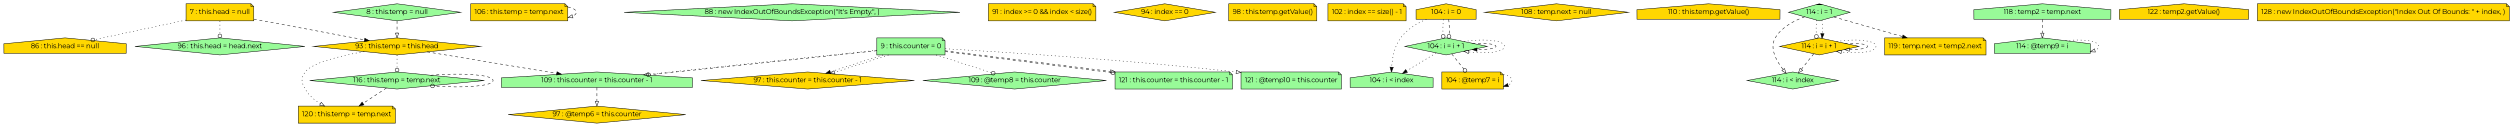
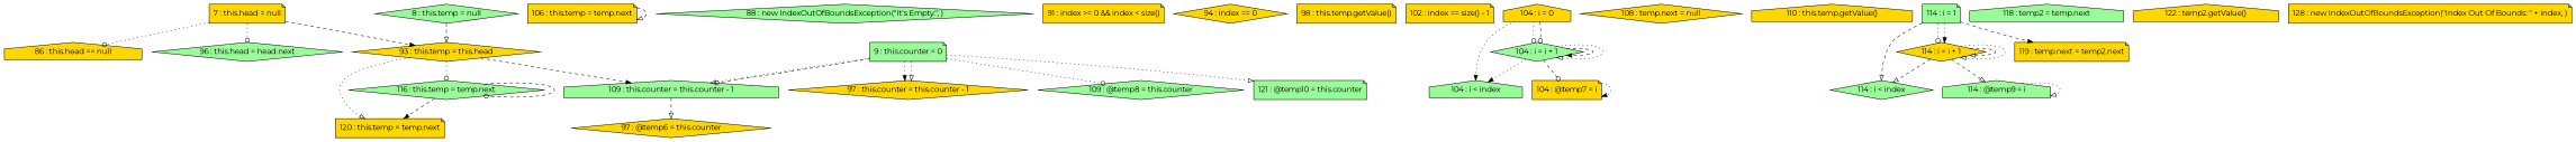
  digraph {
    fontname=Montserrat
    node [fillcolor=gold fontname=Montserrat shape=note style=filled]
    edge [arrowhead=onormal fontname=Montserrat style=dotted]
    "86 : this.head == null" [shape=house]
    "7 : this.head = null"
    "93 : this.temp = this.head" [shape=diamond]
    "96 : this.head = head.next" [fillcolor=palegreen shape=diamond]
    "120 : this.temp = temp.next"
    "116 : this.temp = temp.next" [fillcolor=palegreen shape=diamond]
    "109 : this.counter = this.counter - 1" [fillcolor=palegreen shape=house]
    "106 : this.temp = temp.next"
    "8 : this.temp = null" [fillcolor=palegreen shape=diamond]
    "9 : this.counter = 0" [fillcolor=palegreen]
    "97 : this.counter = this.counter - 1" [shape=diamond]
    "109 : @temp8 = this.counter" [fillcolor=palegreen shape=diamond]
-   "121 : this.counter = this.counter - 1" [fillcolor=palegreen]
    "121 : @temp10 = this.counter" [fillcolor=palegreen]
    "97 : @temp6 = this.counter" [shape=diamond]
    "88 : new IndexOutOfBoundsException(\"It's Empty.\", )" [fillcolor=palegreen shape=diamond]
    "91 : index >= 0 && index < size()"
    "94 : index == 0" [shape=diamond]
    "98 : this.temp.getValue()"
    "102 : index == size() - 1"
    "104 : i = 0" [shape=house]
    "104 : i < index" [fillcolor=palegreen shape=house]
    "104 : i = i + 1" [fillcolor=palegreen shape=diamond]
    "104 : @temp7 = i"
    "108 : temp.next = null" [shape=diamond]
    "110 : this.temp.getValue()" [shape=house]
-   "114 : i = 1" [fillcolor=palegreen shape=diamond]
+   "114 : i = 1" [fillcolor=palegreen]
    "114 : i < index" [fillcolor=palegreen shape=diamond]
    "114 : i = i + 1" [shape=diamond]
    "119 : temp.next = temp2.next"
    "114 : @temp9 = i" [fillcolor=palegreen shape=house]
    "118 : temp2 = temp.next" [fillcolor=palegreen shape=house]
    "122 : temp2.getValue()" [shape=house]
    "128 : new IndexOutOfBoundsException(\"Index Out Of Bounds: \" + index, )"
    "7 : this.head = null" -> "86 : this.head == null" [arrowhead=odot]
    "7 : this.head = null" -> "93 : this.temp = this.head" [arrowhead=normal style=dashed]
    "7 : this.head = null" -> "96 : this.head = head.next" [arrowhead=odot]
    "93 : this.temp = this.head" -> "120 : this.temp = temp.next"
    "93 : this.temp = this.head" -> "116 : this.temp = temp.next" [arrowhead=odot]
    "93 : this.temp = this.head" -> "109 : this.counter = this.counter - 1" [arrowhead=normal style=dashed]
    "116 : this.temp = temp.next" -> "120 : this.temp = temp.next" [arrowhead=normal style=dashed]
    "116 : this.temp = temp.next" -> "116 : this.temp = temp.next" [arrowhead=odot style=dashed]
    "109 : this.counter = this.counter - 1" -> "97 : @temp6 = this.counter" [style=dashed]
    "106 : this.temp = temp.next" -> "106 : this.temp = temp.next" [style=dashed]
    "8 : this.temp = null" -> "93 : this.temp = this.head" [style=dashed]
    "9 : this.counter = 0" -> "109 : this.counter = this.counter - 1"
    "9 : this.counter = 0" -> "109 : this.counter = this.counter - 1" [arrowhead=odot style=dashed]
    "9 : this.counter = 0" -> "97 : this.counter = this.counter - 1" [arrowhead=normal]
    "9 : this.counter = 0" -> "97 : this.counter = this.counter - 1"
    "9 : this.counter = 0" -> "109 : @temp8 = this.counter" [arrowhead=odot]
-   "9 : this.counter = 0" -> "121 : this.counter = this.counter - 1" [arrowhead=odot style=dashed]
-   "9 : this.counter = 0" -> "121 : this.counter = this.counter - 1" [style=dashed]
    "9 : this.counter = 0" -> "121 : @temp10 = this.counter"
    "104 : i = 0" -> "104 : i < index" [arrowhead=normal]
    "104 : i = 0" -> "104 : i = i + 1" [arrowhead=odot]
    "104 : i = 0" -> "104 : i = i + 1" [arrowhead=odot style=dashed]
    "104 : i = i + 1" -> "104 : i < index" [arrowhead=normal]
    "104 : i = i + 1" -> "104 : i = i + 1" [arrowhead=normal style=dashed]
    "104 : i = i + 1" -> "104 : i = i + 1"
    "104 : i = i + 1" -> "104 : @temp7 = i" [arrowhead=odot style=dashed]
    "104 : @temp7 = i" -> "104 : @temp7 = i" [arrowhead=normal]
    "114 : i = 1" -> "114 : i < index" [style=dashed]
    "114 : i = 1" -> "114 : i = i + 1" [arrowhead=odot]
    "114 : i = 1" -> "114 : i = i + 1" [arrowhead=normal]
    "114 : i = 1" -> "119 : temp.next = temp2.next" [arrowhead=normal style=dashed]
    "114 : i = i + 1" -> "114 : i < index" [style=dashed]
    "114 : i = i + 1" -> "114 : i = i + 1" [style=dashed]
    "114 : i = i + 1" -> "114 : i = i + 1"
-   "118 : temp2 = temp.next" -> "114 : @temp9 = i" [style=dashed]
+   "114 : i = i + 1" -> "114 : @temp9 = i" [style=dashed]
    "114 : @temp9 = i" -> "114 : @temp9 = i"
  }
